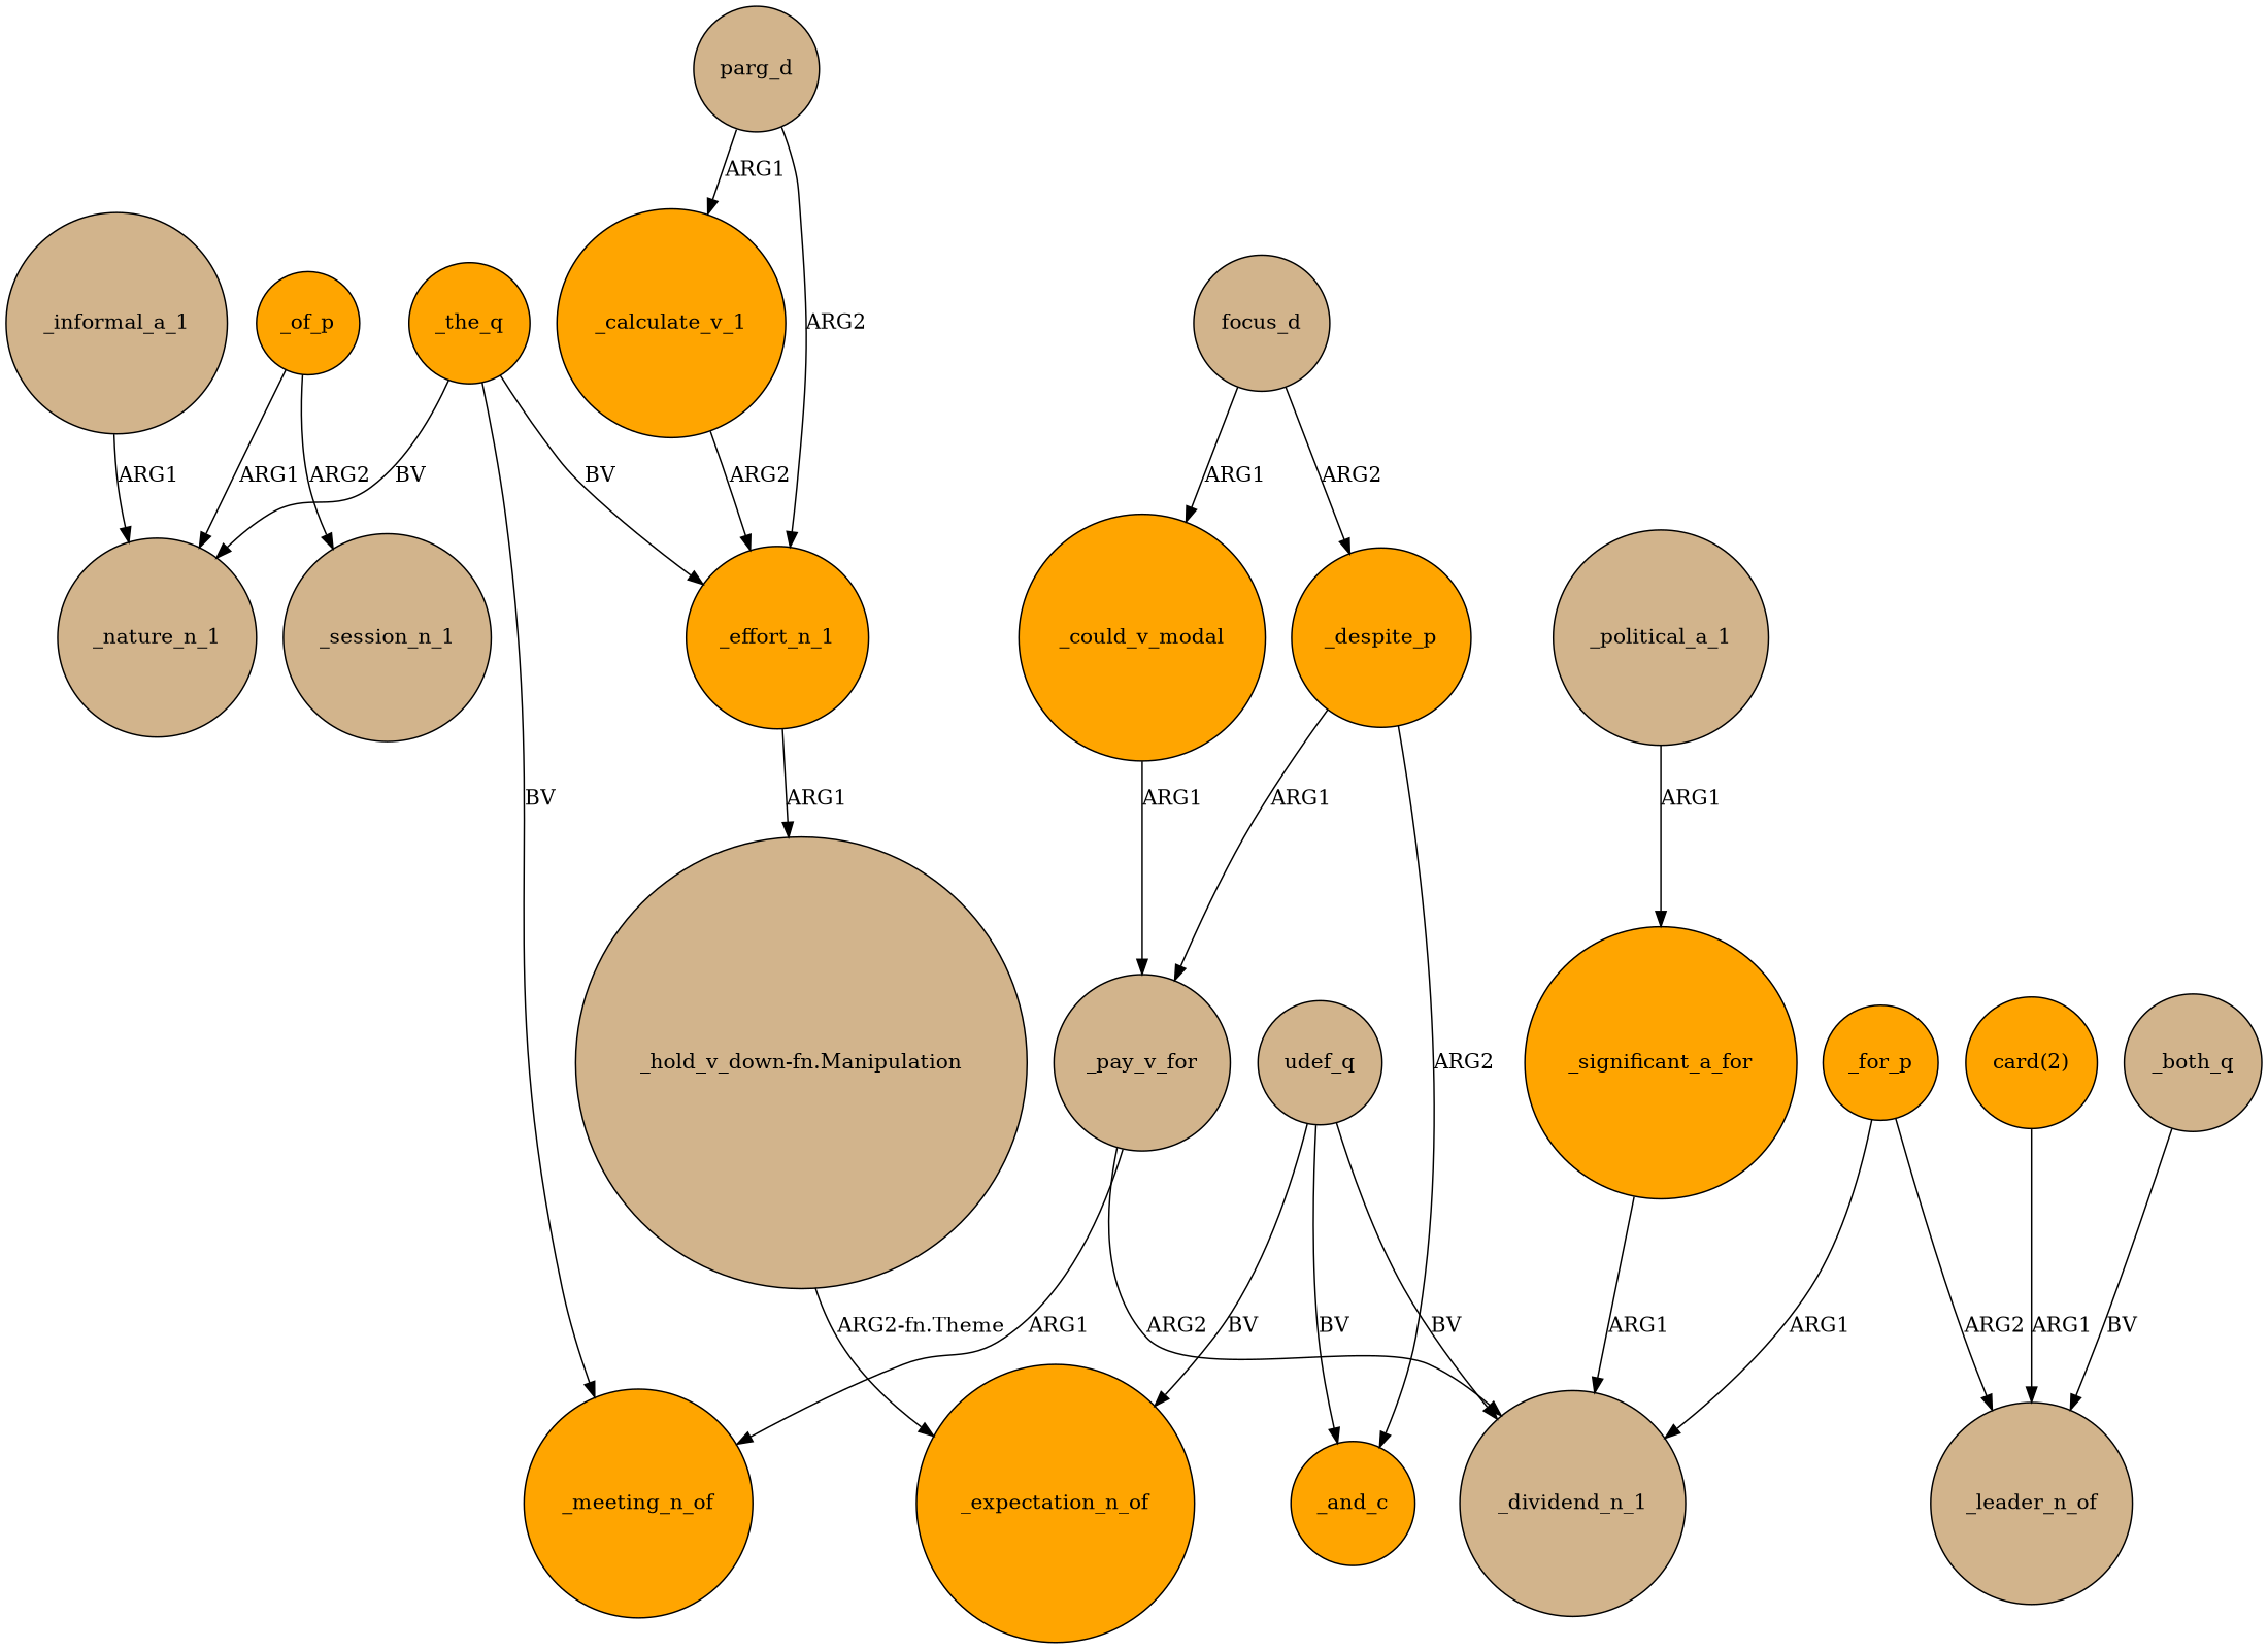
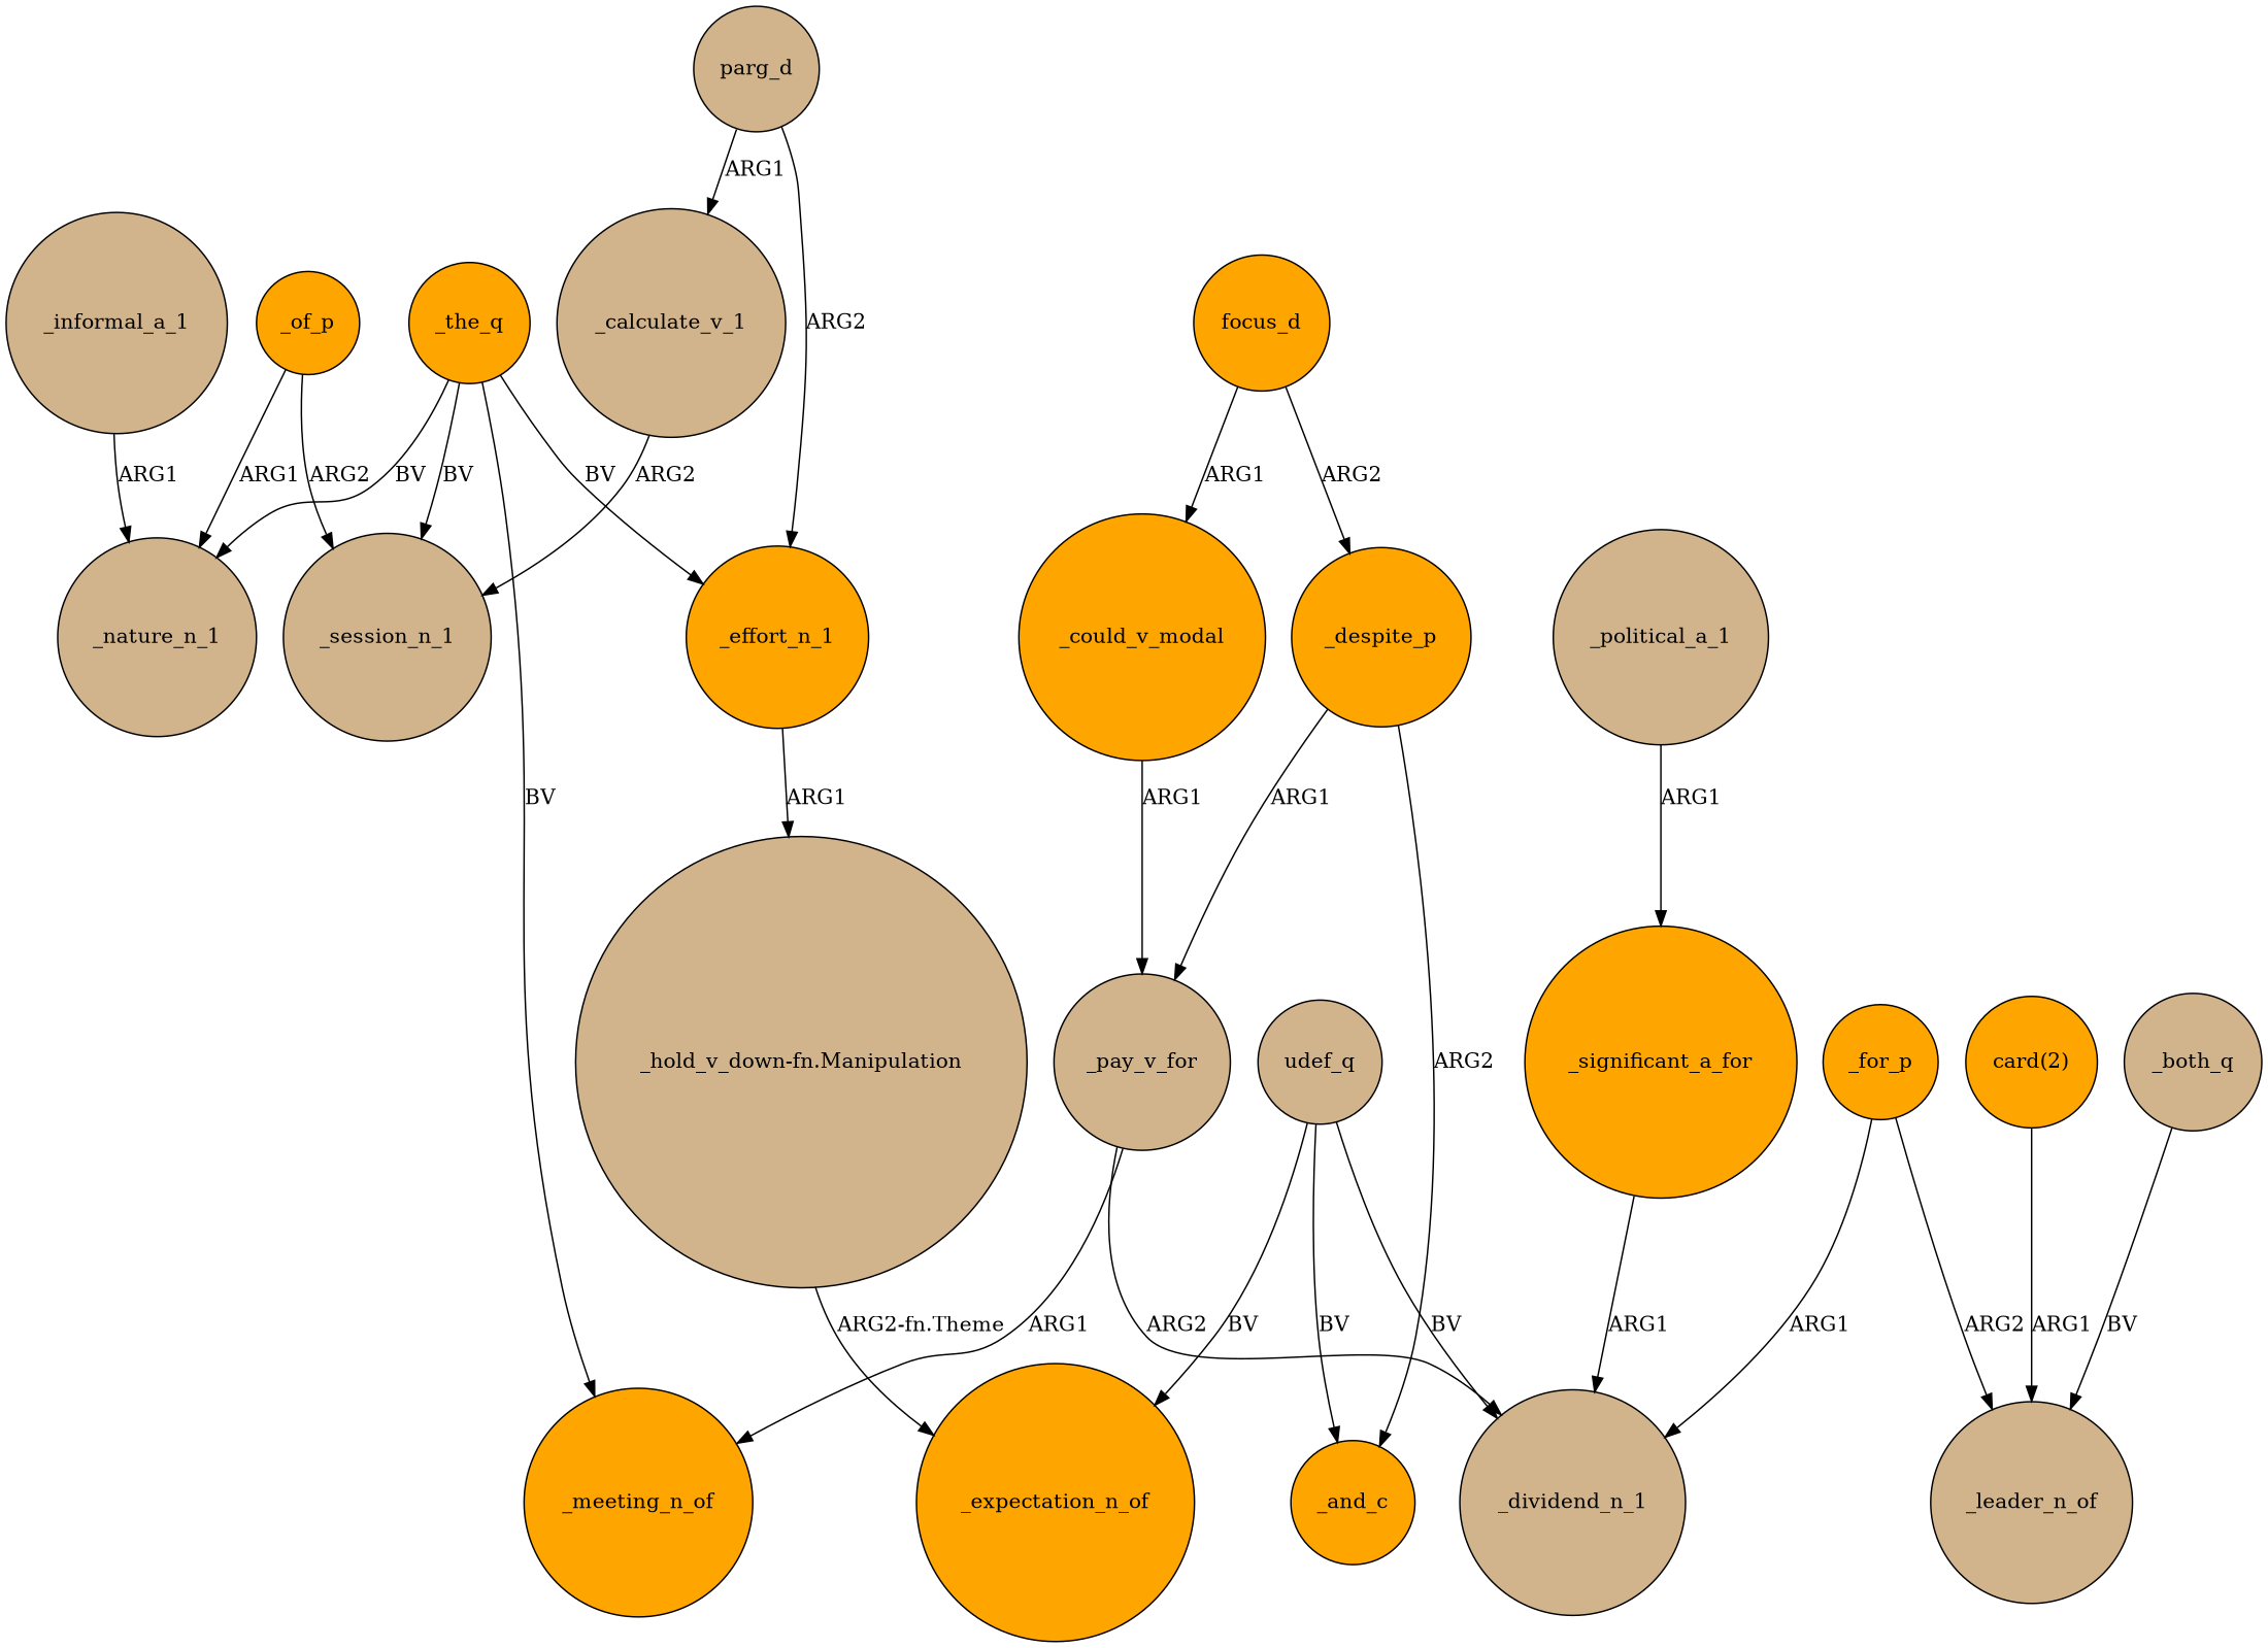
  digraph {
    node [fillcolor=tan shape=circle style=filled]
    _the_q [fillcolor=orange]
    _session_n_1
    _effort_n_1 [fillcolor=orange]
    _meeting_n_of [fillcolor=orange]
    _nature_n_1
    "_hold_v_down-fn.Manipulation"
    _expectation_n_of [fillcolor=orange]
    _pay_v_for
    _dividend_n_1
    _of_p [fillcolor=orange]
    _despite_p [fillcolor=orange]
    _and_c [fillcolor=orange]
    parg_d
-   _calculate_v_1 [fillcolor=orange]
+   _calculate_v_1
    _significant_a_for [fillcolor=orange]
    _political_a_1
-   focus_d
+   focus_d [fillcolor=orange]
    _could_v_modal [fillcolor=orange]
    _for_p [fillcolor=orange]
    _leader_n_of
    "card(2)" [fillcolor=orange]
    _both_q
    _informal_a_1
    udef_q
+   _the_q -> _session_n_1 [label=BV]
    _the_q -> _effort_n_1 [label=BV]
    _the_q -> _meeting_n_of [label=BV]
    _the_q -> _nature_n_1 [label=BV]
    _effort_n_1 -> "_hold_v_down-fn.Manipulation" [label=ARG1]
    "_hold_v_down-fn.Manipulation" -> _expectation_n_of [label="ARG2-fn.Theme"]
    _pay_v_for -> _meeting_n_of [label=ARG1]
    _pay_v_for -> _dividend_n_1 [label=ARG2]
    _of_p -> _session_n_1 [label=ARG2]
    _of_p -> _nature_n_1 [label=ARG1]
    _despite_p -> _pay_v_for [label=ARG1]
    _despite_p -> _and_c [label=ARG2]
    parg_d -> _effort_n_1 [label=ARG2]
    parg_d -> _calculate_v_1 [label=ARG1]
-   _calculate_v_1 -> _effort_n_1 [label=ARG2]
+   _calculate_v_1 -> _session_n_1 [label=ARG2]
    _significant_a_for -> _dividend_n_1 [label=ARG1]
    _political_a_1 -> _significant_a_for [label=ARG1]
    focus_d -> _despite_p [label=ARG2]
    focus_d -> _could_v_modal [label=ARG1]
    _could_v_modal -> _pay_v_for [label=ARG1]
    _for_p -> _dividend_n_1 [label=ARG1]
    _for_p -> _leader_n_of [label=ARG2]
    "card(2)" -> _leader_n_of [label=ARG1]
    _both_q -> _leader_n_of [label=BV]
    _informal_a_1 -> _nature_n_1 [label=ARG1]
    udef_q -> _expectation_n_of [label=BV]
    udef_q -> _dividend_n_1 [label=BV]
    udef_q -> _and_c [label=BV]
  }
